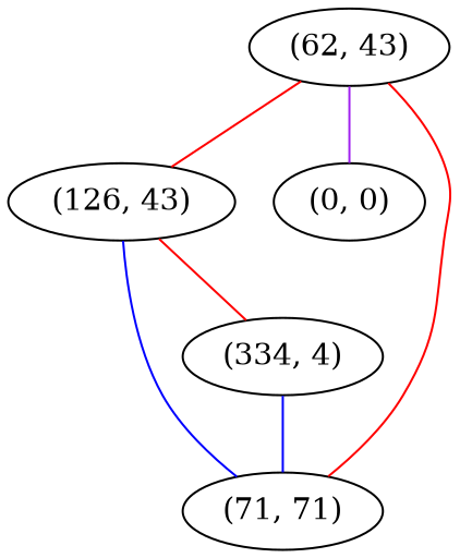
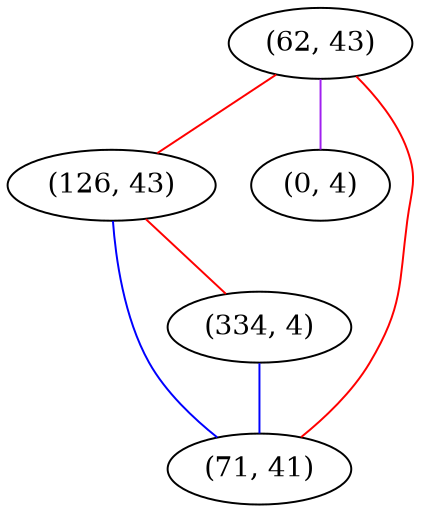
  graph {
    edge [color=red weight=3]
    "(62, 43)"
    "(126, 43)"
-   "(0, 0)"
-   "(71, 41)" [label="(71, 71)"]
+   "(0, 0)" [label="(0, 4)"]
+   "(71, 41)"
    "(334, 4)"
    "(62, 43)" -- "(126, 43)"
    "(62, 43)" -- "(0, 0)" [color=purple weight=4]
    "(62, 43)" -- "(71, 41)" [weight=1]
    "(126, 43)" -- "(71, 41)" [color=blue]
    "(126, 43)" -- "(334, 4)" [weight=1]
    "(334, 4)" -- "(71, 41)" [color=blue]
  }
